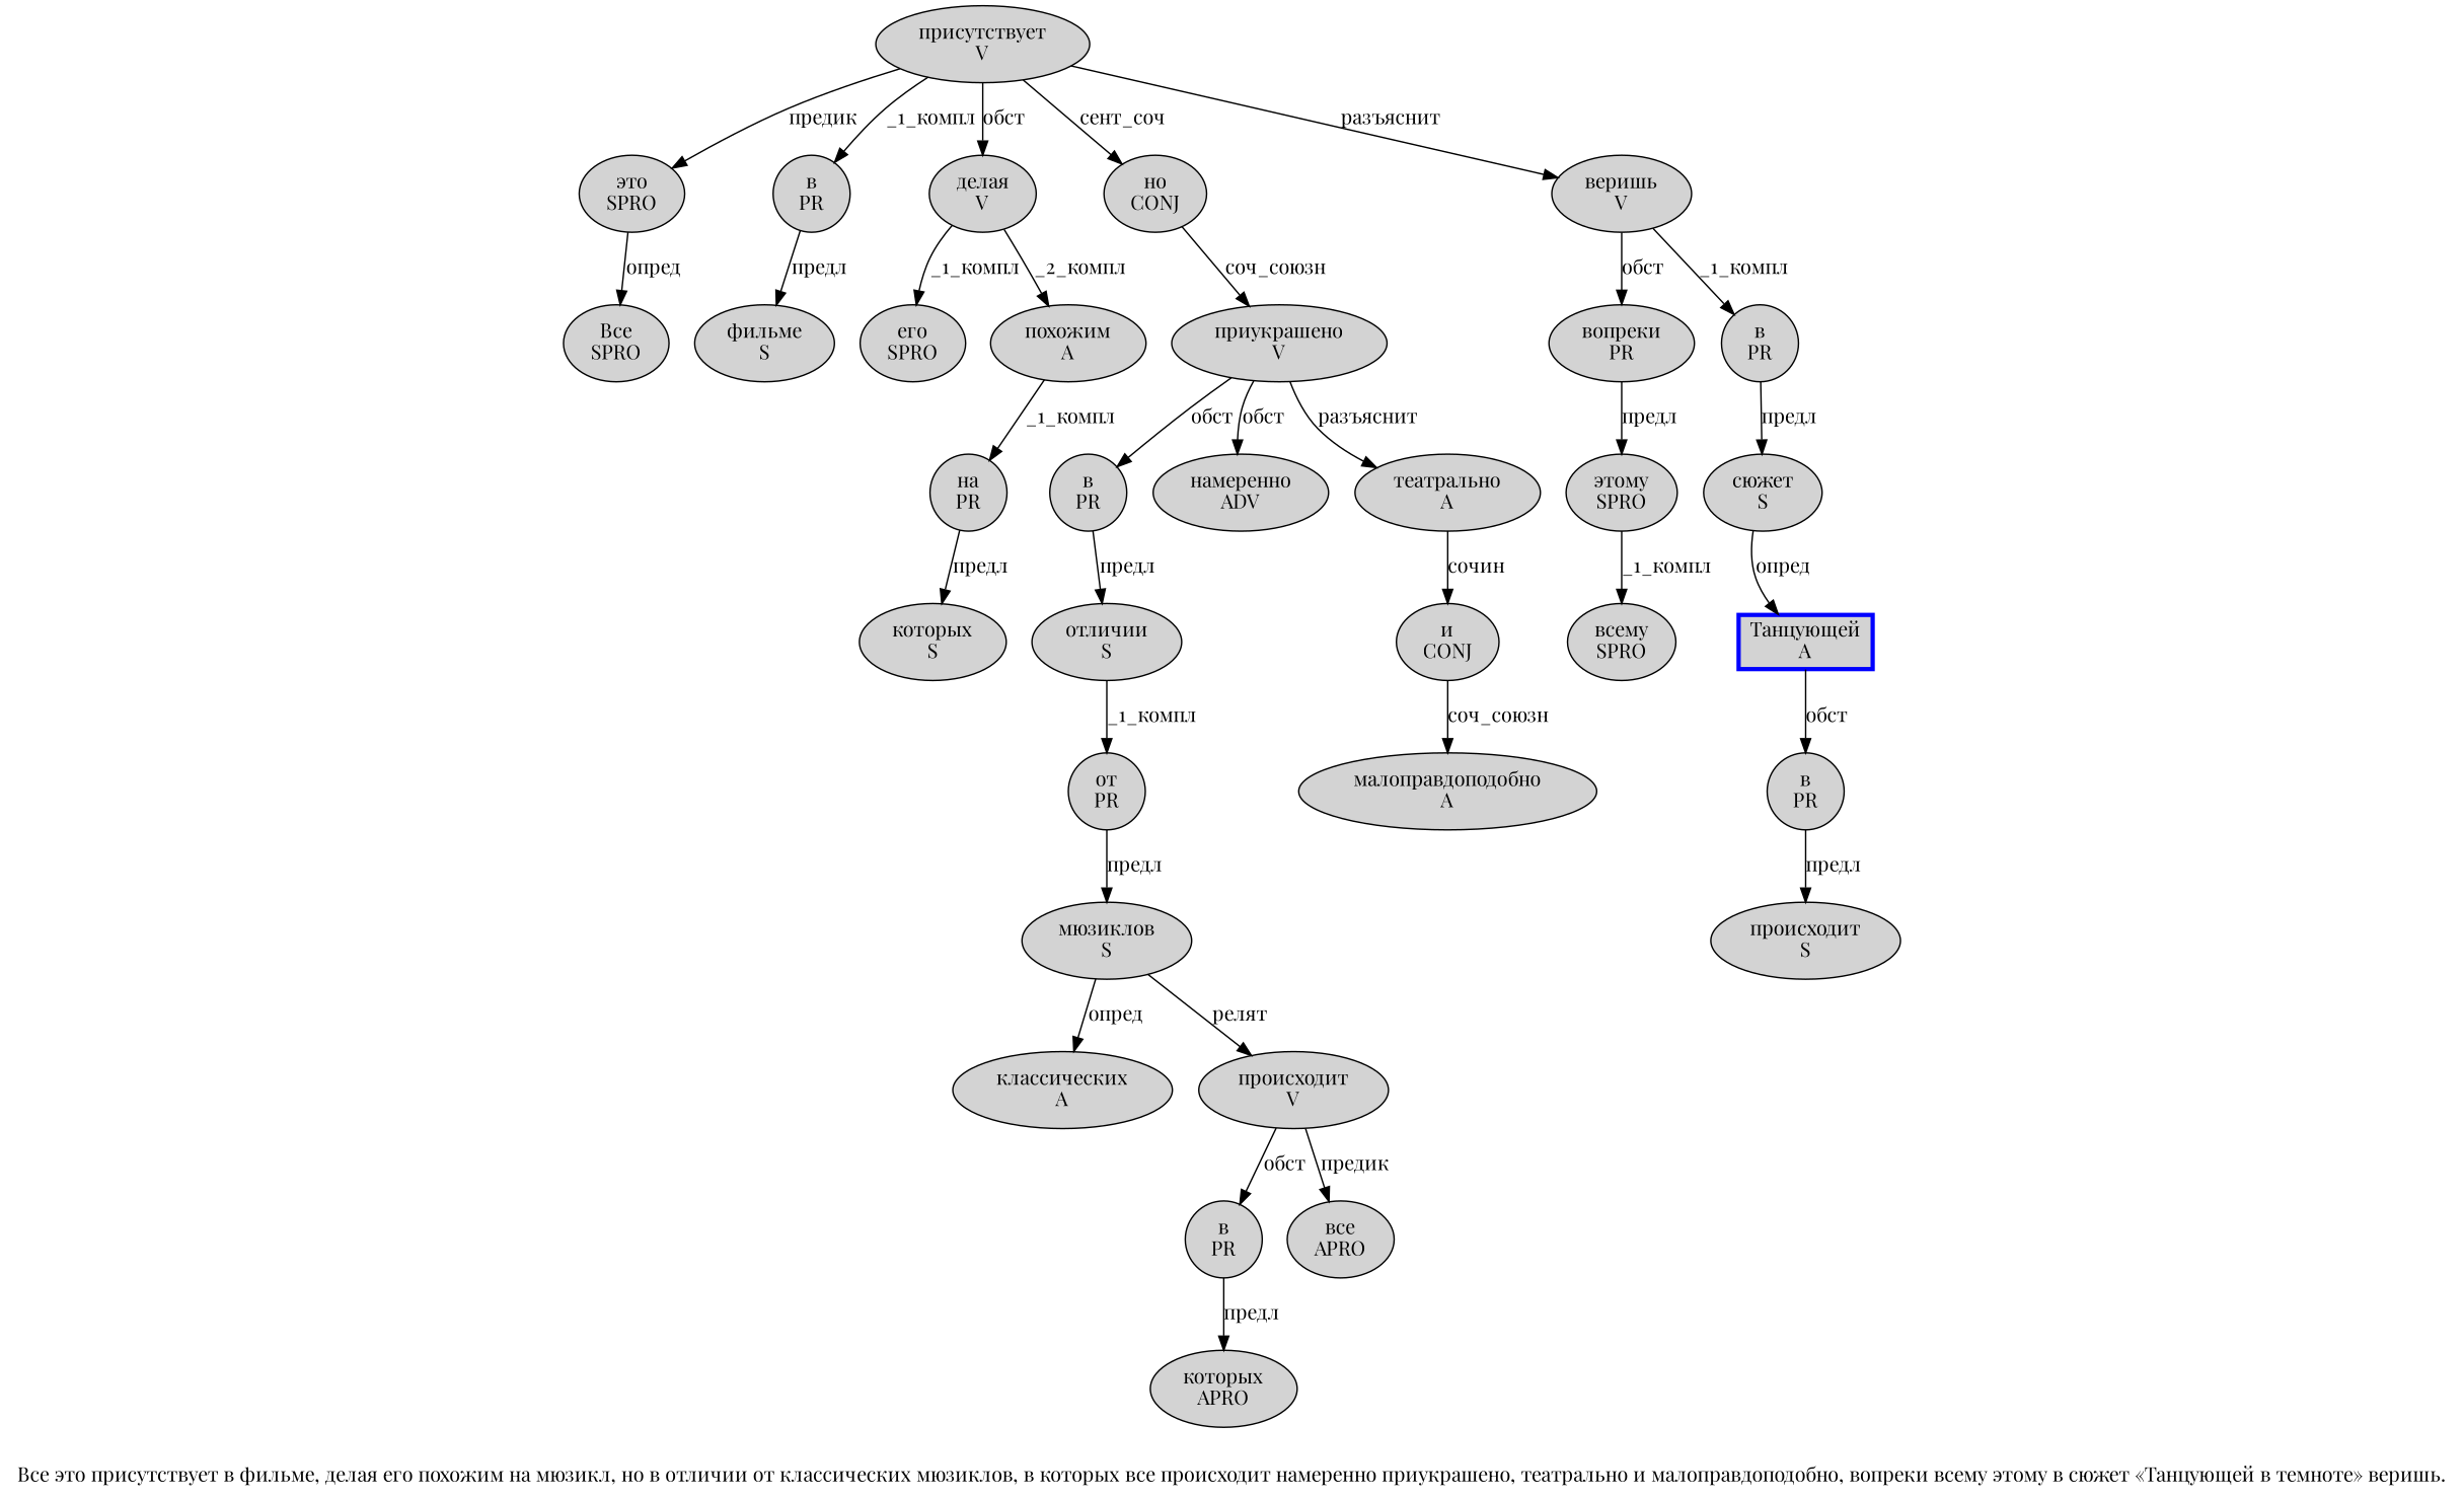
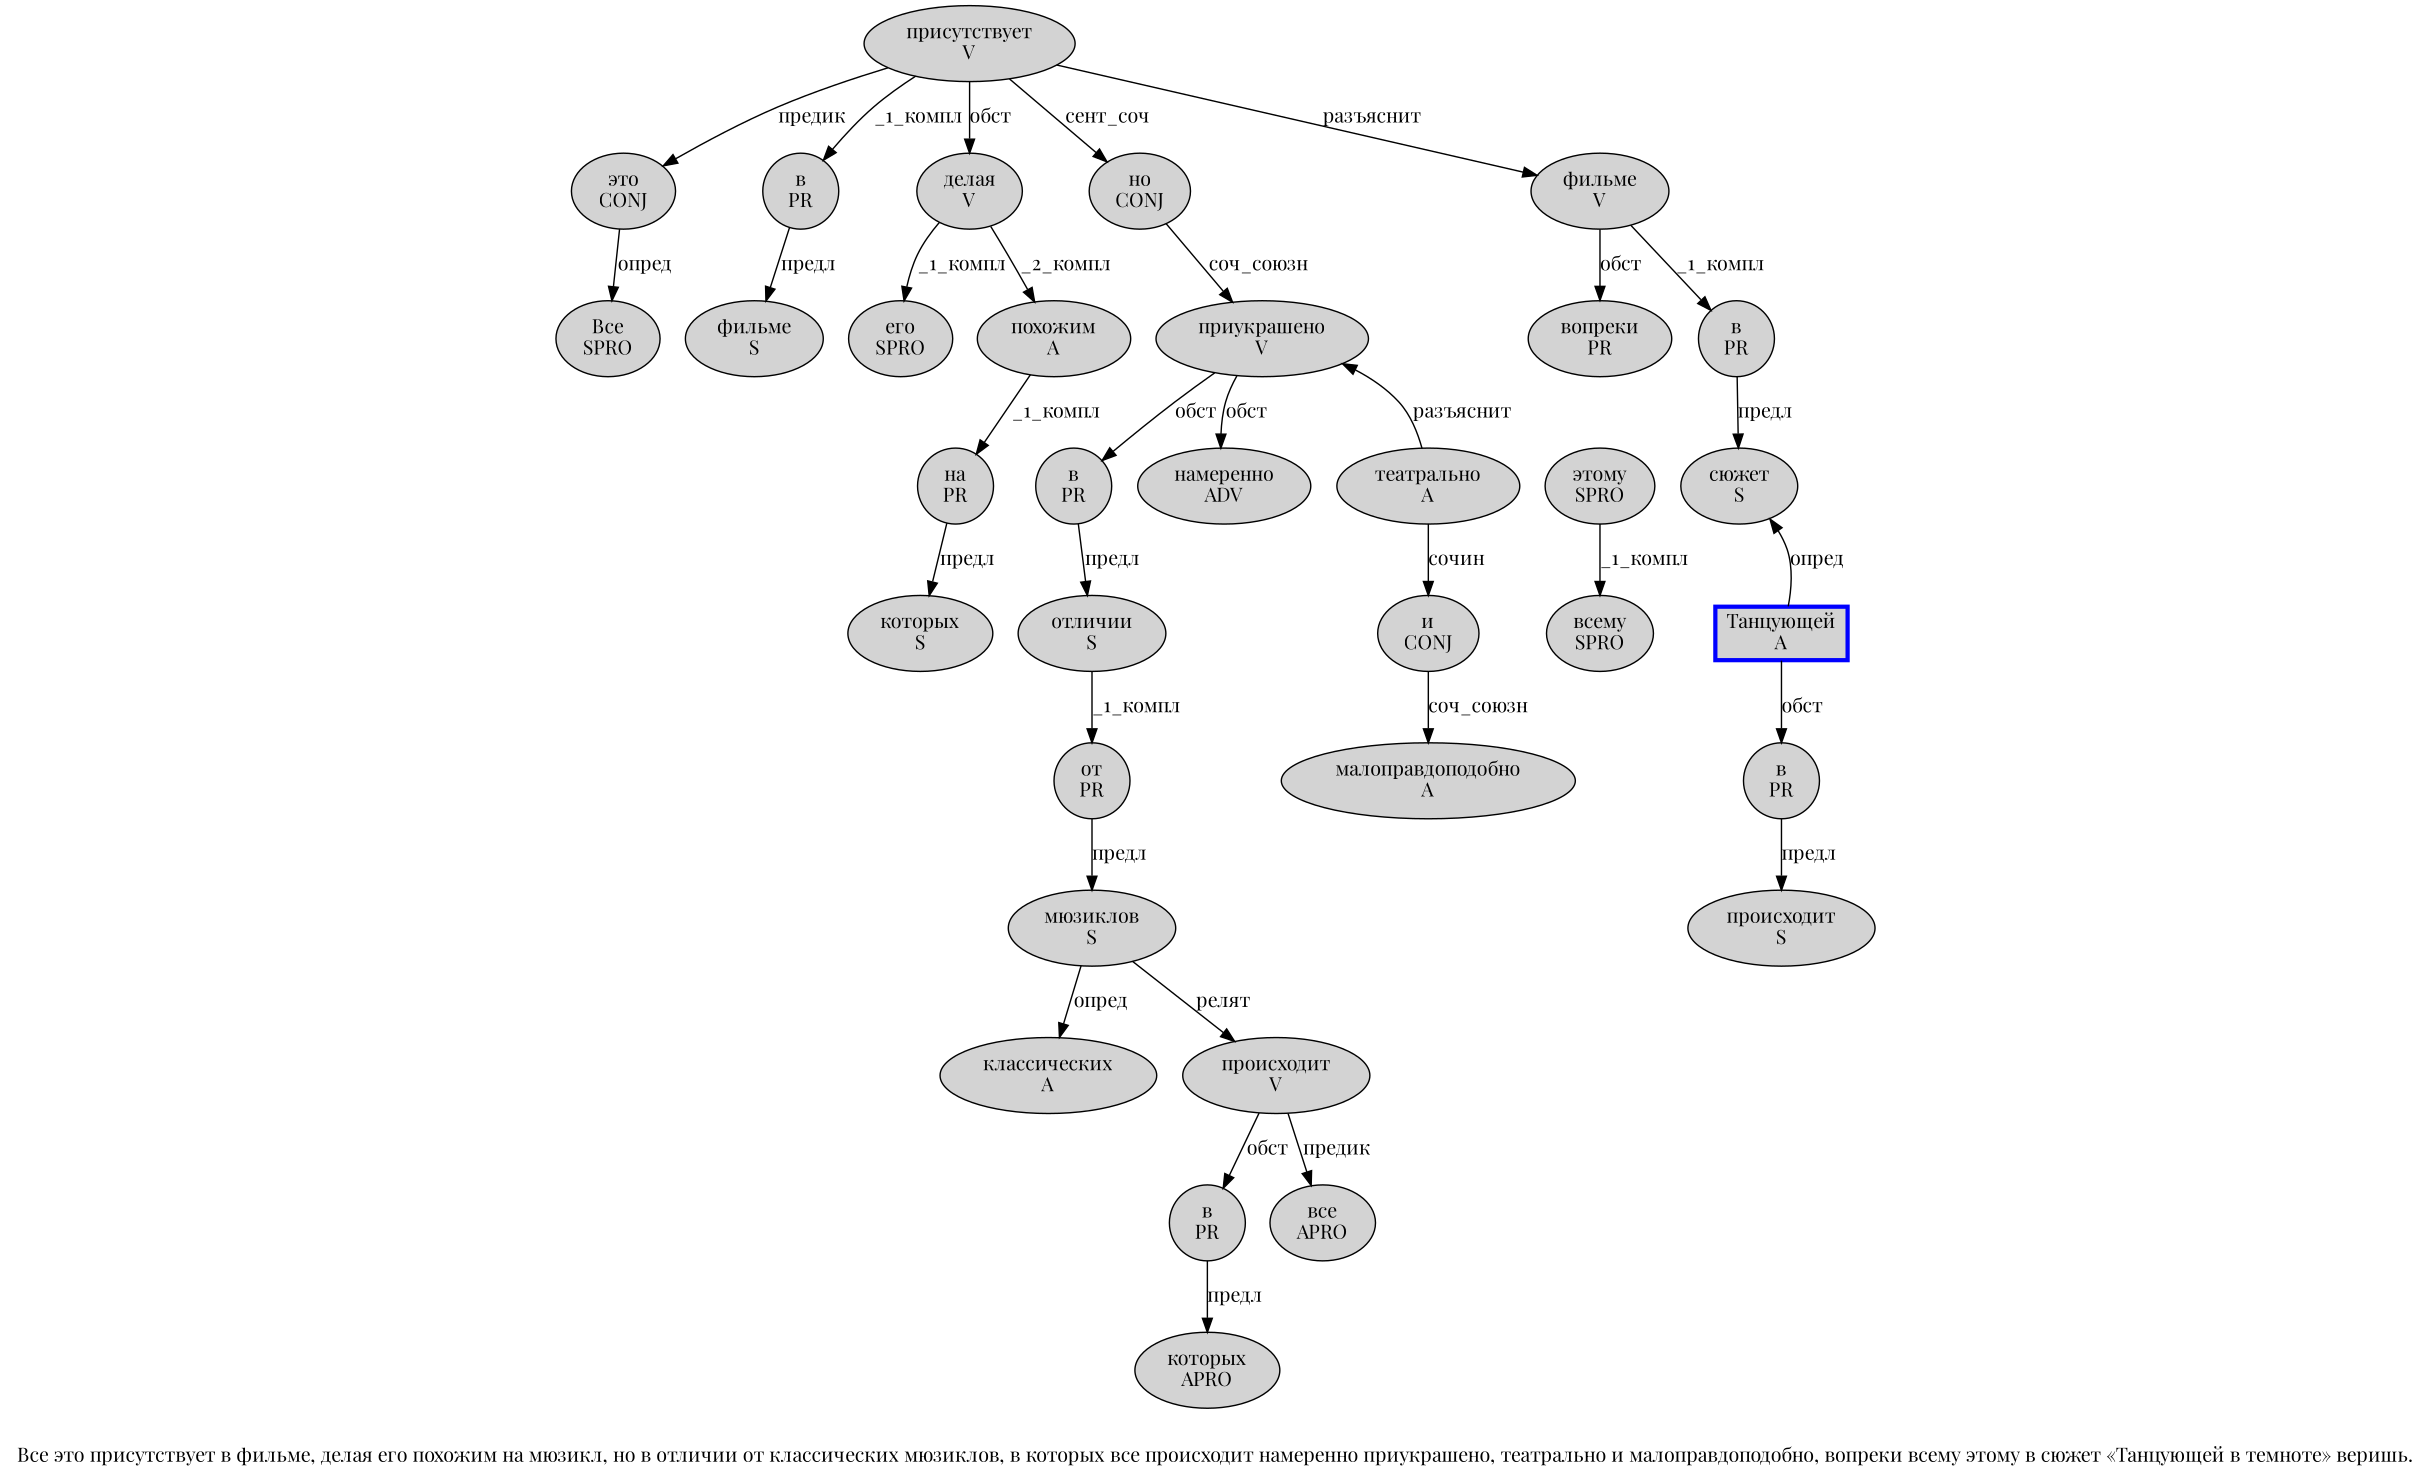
  digraph {
    fontname="Playfair Display"
    label="Все это присутствует в фильме, делая его похожим на мюзикл, но в отличии от классических мюзиклов, в которых все происходит намеренно приукрашено, театрально и малоправдоподобно, вопреки всему этому в сюжет «Танцующей в темноте» веришь."
    node [fillcolor=lightgray fontname="Playfair Display" penwidth=1 shape=ellipse style=filled]
    edge [fontname="Playfair Display"]
    n1 [label="Все\nSPRO"]
-   n2 [label="это\nSPRO"]
+   n2 [label="это\nCONJ"]
    n3 [label="присутствует\nV"]
    n4 [label="в\nPR"]
    n5 [label="делая\nV"]
    n6 [label="но\nCONJ"]
-   n7 [label="веришь\nV"]
+   n7 [label="фильме\nV"]
    n8 [label="фильме\nS"]
    n9 [label="его\nSPRO"]
    n10 [label="похожим\nA"]
    n11 [label="приукрашено\nV"]
    n12 [label="вопреки\nPR"]
    n13 [label="в\nPR"]
    n14 [label="на\nPR"]
    n15 [label="которых\nS"]
    n16 [label="в\nPR"]
    n17 [label="намеренно\nADV"]
    n18 [label="театрально\nA"]
    n19 [label="отличии\nS"]
    n20 [label="от\nPR"]
    n21 [label="мюзиклов\nS"]
    n22 [label="классических\nA"]
    n23 [label="происходит\nV"]
    n24 [label="в\nPR"]
    n25 [label="все\nAPRO"]
    n26 [label="которых\nAPRO"]
    n27 [label="и\nCONJ"]
    n28 [label="малоправдоподобно\nA"]
    n29 [label="этому\nSPRO"]
    n30 [label="всему\nSPRO"]
    n31 [label="сюжет\nS"]
    n32 [color=blue label="Танцующей\nA" penwidth=3 shape=box]
    n33 [label="в\nPR"]
    n34 [label="происходит\nS"]
    n2 -> n1 [label="опред"]
    n3 -> n2 [label="предик"]
    n3 -> n4 [label="_1_компл"]
    n3 -> n5 [label="обст"]
    n3 -> n6 [label="сент_соч"]
    n3 -> n7 [label="разъяснит"]
    n4 -> n8 [label="предл"]
    n5 -> n9 [label="_1_компл"]
    n5 -> n10 [label="_2_компл"]
    n6 -> n11 [label="соч_союзн"]
    n7 -> n12 [label="обст"]
    n7 -> n13 [label="_1_компл"]
    n10 -> n14 [label="_1_компл"]
    n11 -> n16 [label="обст"]
    n11 -> n17 [label="обст"]
-   n11 -> n18 [label="разъяснит"]
-   n12 -> n29 [label="предл"]
+   n18 -> n11 [label="разъяснит"]
    n13 -> n31 [label="предл"]
    n14 -> n15 [label="предл"]
    n16 -> n19 [label="предл"]
    n18 -> n27 [label="сочин"]
    n19 -> n20 [label="_1_компл"]
    n20 -> n21 [label="предл"]
    n21 -> n22 [label="опред"]
    n21 -> n23 [label="релят"]
    n23 -> n24 [label="обст"]
    n23 -> n25 [label="предик"]
    n24 -> n26 [label="предл"]
    n27 -> n28 [label="соч_союзн"]
    n29 -> n30 [label="_1_компл"]
-   n31 -> n32 [label="опред"]
+   n32 -> n31 [label="опред"]
    n32 -> n33 [label="обст"]
    n33 -> n34 [label="предл"]
  }
